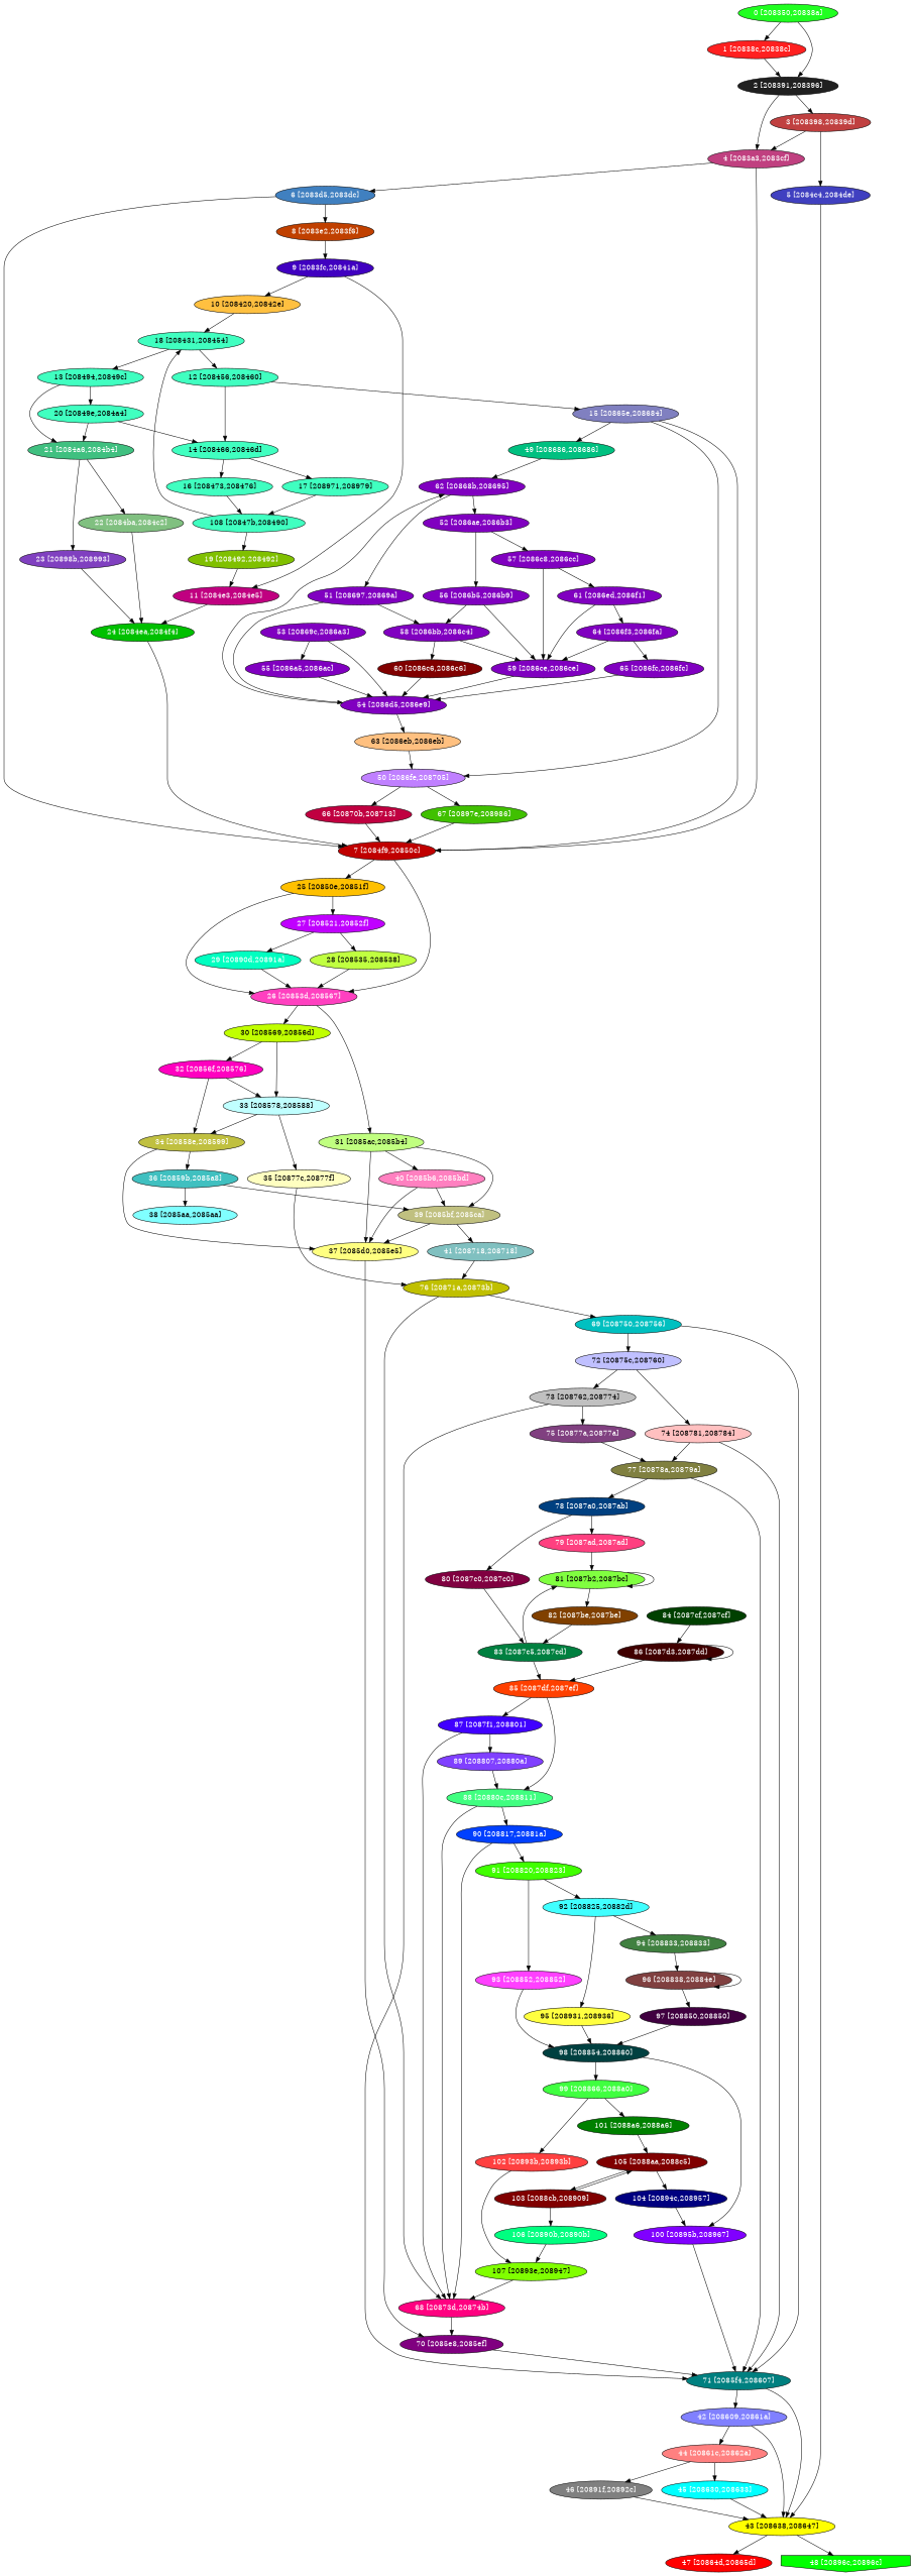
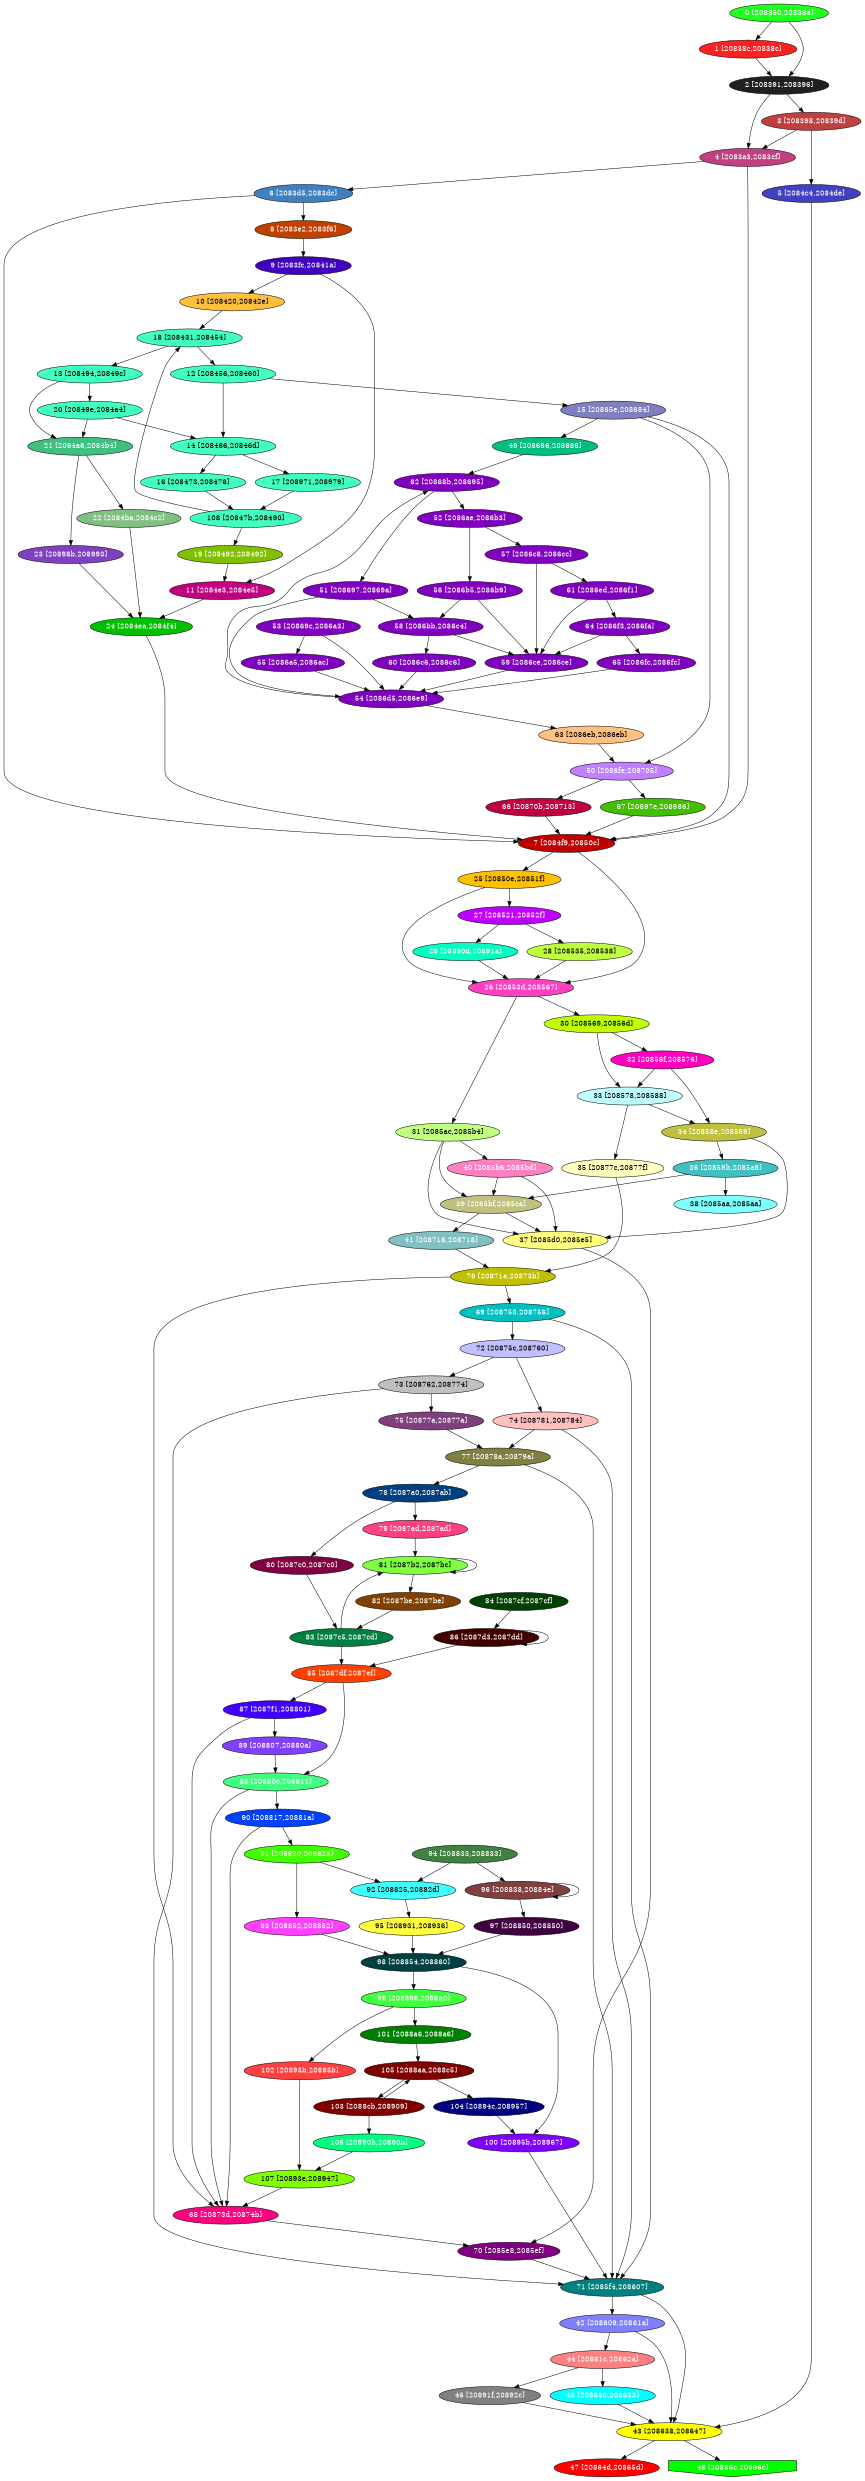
  digraph {
    node [fillcolor="#8000C0" fontcolor="#ffffff" shape=oval style=filled]
    n1 [fillcolor="#20FF20" label="0 [208350,20838a]"]
    n2 [fillcolor="#FF2020" label="1 [20838c,20838c]"]
    n3 [fillcolor="#202020" label="2 [208391,208396]"]
    n4 [fillcolor="#C04040" label="3 [208398,20839d]"]
    n5 [fillcolor="#C04080" label="4 [2083a3,2083cf]"]
    n6 [fillcolor="#4040C0" label="5 [2084c4,2084de]"]
    n7 [fillcolor="#4080C0" label="6 [2083d5,2083dc]"]
    n8 [fillcolor="#C00000" label="7 [2084f9,20850c]"]
    n9 [fillcolor="#FFFF00" fontcolor="#000000" label="43 [208638,208647]"]
    n10 [fillcolor="#C04000" label="8 [2083e2,2083f6]"]
    n11 [fillcolor="#FFC000" fontcolor="#000000" label="25 [20850e,20851f]"]
    n12 [fillcolor="#FF40C0" label="26 [20853d,208567]"]
    n13 [fillcolor="#FF0000" label="47 [20864d,20865d]"]
    n14 [fillcolor="#00FF00" label="48 [20896c,20896c]" shape=invhouse]
    n15 [fillcolor="#4000C0" label="9 [2083fc,20841a]"]
    n16 [fillcolor="#C000FF" label="27 [208521,20852f]"]
    n17 [fillcolor="#C0FF00" fontcolor="#000000" label="30 [208569,20856d]"]
    n18 [fillcolor="#C0FF80" fontcolor="#000000" label="31 [2085ac,2085b4]"]
    n19 [fillcolor="#FFC040" fontcolor="#000000" label="10 [208420,20842e]"]
    n20 [fillcolor="#C00080" label="11 [2084e3,2084e5]"]
    n21 [fillcolor="#40FFC0" fontcolor="#000000" label="18 [208431,208454]"]
    n22 [fillcolor="#00C000" label="24 [2084ea,2084f4]"]
    n23 [fillcolor="#40FFC0" fontcolor="#000000" label="12 [208456,208460]"]
    n24 [fillcolor="#40FFC0" fontcolor="#000000" label="13 [208494,20849c]"]
    n25 [fillcolor="#40FFC0" fontcolor="#000000" label="14 [208466,20846d]"]
    n26 [fillcolor="#8080C0" label="15 [20865e,208684]"]
    n27 [fillcolor="#40FFC0" fontcolor="#000000" label="16 [208473,208476]"]
    n28 [fillcolor="#40FFC0" fontcolor="#000000" label="17 [208971,208979]"]
    n29 [fillcolor="#00C080" label="49 [208686,208686]"]
    n30 [fillcolor="#C080FF" label="50 [2086fe,208705]"]
    n31 [fillcolor="#40FFC0" fontcolor="#000000" label="20 [20849e,2084a4]"]
    n32 [fillcolor="#40C080" label="21 [2084a6,2084b4]"]
    n33 [fillcolor="#80C080" label="22 [2084ba,2084c2]"]
    n34 [fillcolor="#8040C0" label="23 [20898b,208993]"]
    n35 [fillcolor="#40FFC0" fontcolor="#000000" label="108 [20847b,208490]"]
    n36 [label="62 [20868b,208695]"]
    n37 [fillcolor="#C00040" label="66 [20870b,208713]"]
    n38 [fillcolor="#40C000" label="67 [20897e,208986]"]
    n39 [fillcolor="#80C000" label="19 [208492,208492]"]
    n40 [fillcolor="#C0FF40" fontcolor="#000000" label="28 [208535,208538]"]
    n41 [fillcolor="#00FFC0" label="29 [20890d,20891a]"]
    n42 [fillcolor="#FF00C0" label="32 [20856f,208576]"]
    n43 [fillcolor="#C0FFFF" fontcolor="#000000" label="33 [208578,208588]"]
    n44 [fillcolor="#C0C080" label="39 [2085bf,2085ca]"]
    n45 [fillcolor="#FF80C0" label="40 [2085b6,2085bd]"]
    n46 [fillcolor="#FFFF80" fontcolor="#000000" label="37 [2085d0,2085e5]"]
    n47 [fillcolor="#C0C040" label="34 [20858e,208599]"]
    n48 [fillcolor="#FFFFC0" fontcolor="#000000" label="35 [20877c,20877f]"]
    n49 [fillcolor="#80C0C0" label="41 [208718,208718]"]
    n50 [fillcolor="#40C0C0" label="36 [20859b,2085a8]"]
    n51 [fillcolor="#C0C000" label="76 [20871a,20873b]"]
    n52 [fillcolor="#80FFFF" fontcolor="#000000" label="38 [2085aa,2085aa]"]
    n53 [fillcolor="#800080" label="70 [2085e8,2085ef]"]
    n54 [fillcolor="#FF0080" label="68 [20873d,20874b]"]
    n55 [fillcolor="#00C0C0" label="69 [208750,208756]"]
    n56 [fillcolor="#008080" label="71 [2085f4,208607]"]
    n57 [fillcolor="#8080FF" label="42 [208609,20861a]"]
    n58 [fillcolor="#FF8080" label="44 [20861c,20862a]"]
    n59 [fillcolor="#00FFFF" label="45 [208630,208633]"]
    n60 [fillcolor="#808080" label="46 [20891f,20892c]"]
    n61 [label="51 [208697,20869a]"]
    n62 [label="52 [2086ae,2086b3]"]
    n63 [label="54 [2086d5,2086e9]"]
    n64 [label="58 [2086bb,2086c4]"]
    n65 [label="53 [20869c,2086a3]"]
    n66 [label="55 [2086a5,2086ac]"]
    n67 [fillcolor="#FFC080" fontcolor="#000000" label="63 [2086eb,2086eb]"]
    n68 [label="56 [2086b5,2086b9]"]
    n69 [label="57 [2086c8,2086cc]"]
    n70 [label="59 [2086ce,2086ce]"]
    n71 [label="61 [2086ed,2086f1]"]
-   n72 [fillcolor="#800000" label="60 [2086c6,2086c6]"]
+   n72 [label="60 [2086c6,2086c6]"]
    n73 [label="64 [2086f3,2086fa]"]
    n74 [label="65 [2086fc,2086fc]"]
    n75 [fillcolor="#C0C0FF" fontcolor="#000000" label="72 [20875c,208760]"]
    n76 [fillcolor="#C0C0C0" fontcolor="#000000" label="73 [208762,208774]"]
    n77 [fillcolor="#FFC0C0" fontcolor="#000000" label="74 [208781,208784]"]
    n78 [fillcolor="#804080" label="75 [20877a,20877a]"]
    n79 [fillcolor="#808040" label="77 [20878a,20879a]"]
    n80 [fillcolor="#004080" label="78 [2087a0,2087ab]"]
    n81 [fillcolor="#FF4080" label="79 [2087ad,2087ad]"]
    n82 [fillcolor="#800040" label="80 [2087c0,2087c0]"]
    n83 [fillcolor="#80FF40" fontcolor="#000000" label="81 [2087b2,2087bc]"]
    n84 [fillcolor="#008040" label="83 [2087c5,2087cd]"]
    n85 [fillcolor="#804000" label="82 [2087be,2087be]"]
    n86 [fillcolor="#FF4000" label="85 [2087df,2087ef]"]
    n87 [fillcolor="#004000" label="84 [2087cf,2087cf]"]
    n88 [fillcolor="#400000" label="86 [2087d3,2087dd]"]
    n89 [fillcolor="#4000FF" label="87 [2087f1,208801]"]
    n90 [fillcolor="#40FF80" label="88 [20880c,208811]"]
    n91 [fillcolor="#8040FF" label="89 [208807,20880a]"]
    n92 [fillcolor="#0040FF" label="90 [208817,20881a]"]
    n93 [fillcolor="#40FF00" label="91 [208820,208823]"]
    n94 [fillcolor="#40FFFF" fontcolor="#000000" label="92 [208825,20882d]"]
    n95 [fillcolor="#FF40FF" label="93 [208852,208852]"]
    n96 [fillcolor="#408040" label="94 [208833,208833]"]
    n97 [fillcolor="#FFFF40" fontcolor="#000000" label="95 [208931,208936]"]
    n98 [fillcolor="#004040" label="98 [208854,208860]"]
    n99 [fillcolor="#804040" label="96 [208838,20884e]"]
    n100 [fillcolor="#40FF40" label="99 [208866,2088a0]"]
    n101 [fillcolor="#8000FF" label="100 [20895b,208967]"]
    n102 [fillcolor="#400040" label="97 [208850,208850]"]
    n103 [fillcolor="#008000" label="101 [2088a6,2088a6]"]
    n104 [fillcolor="#FF4040" label="102 [20893b,20893b]"]
    n105 [fillcolor="#800000" label="105 [2088aa,2088c5]"]
    n106 [fillcolor="#80FF00" fontcolor="#000000" label="107 [20893e,208947]"]
    n107 [fillcolor="#800000" label="103 [2088cb,208909]"]
    n108 [fillcolor="#000080" label="104 [20894c,208957]"]
    n109 [fillcolor="#00FF80" label="106 [20890b,20890b]"]
    n1 -> n2
    n1 -> n3
    n2 -> n3
    n3 -> n4
    n3 -> n5
    n4 -> n5
    n4 -> n6
    n5 -> n7
    n5 -> n8
    n6 -> n9
    n7 -> n8
    n7 -> n10
    n8 -> n11
    n8 -> n12
    n9 -> n13
    n9 -> n14
    n10 -> n15
    n11 -> n12
    n11 -> n16
    n12 -> n17
    n12 -> n18
    n15 -> n19
    n15 -> n20
    n16 -> n40
    n16 -> n41
    n17 -> n42
    n17 -> n43
    n18 -> n44
    n18 -> n45
    n18 -> n46
    n19 -> n21
    n20 -> n22
    n21 -> n23
    n21 -> n24
    n22 -> n8
    n23 -> n25
    n23 -> n26
    n24 -> n31
    n24 -> n32
    n25 -> n27
    n25 -> n28
    n26 -> n8
    n26 -> n29
    n26 -> n30
    n27 -> n35
    n28 -> n35
    n29 -> n36
    n30 -> n37
    n30 -> n38
    n31 -> n25
    n31 -> n32
    n32 -> n33
    n32 -> n34
    n33 -> n22
    n34 -> n22
    n35 -> n21
    n35 -> n39
    n36 -> n61
    n36 -> n62
    n37 -> n8
    n38 -> n8
    n39 -> n20
    n40 -> n12
    n41 -> n12
    n42 -> n43
    n42 -> n47
    n43 -> n47
    n43 -> n48
    n44 -> n46
    n44 -> n49
    n45 -> n44
    n45 -> n46
    n46 -> n53
    n47 -> n46
    n47 -> n50
    n48 -> n51
    n49 -> n51
    n50 -> n44
    n50 -> n52
    n51 -> n54
    n51 -> n55
    n53 -> n56
    n54 -> n53
    n55 -> n56
    n55 -> n75
    n56 -> n9
    n56 -> n57
    n57 -> n9
    n57 -> n58
    n58 -> n59
    n58 -> n60
    n59 -> n9
    n60 -> n9
    n61 -> n63
    n61 -> n64
    n62 -> n68
    n62 -> n69
    n63 -> n36
    n63 -> n67
    n64 -> n70
    n64 -> n72
    n65 -> n63
    n65 -> n66
    n66 -> n63
    n67 -> n30
    n68 -> n64
    n68 -> n70
    n69 -> n70
    n69 -> n71
    n70 -> n63
    n71 -> n70
    n71 -> n73
    n72 -> n63
    n73 -> n70
    n73 -> n74
    n74 -> n63
    n75 -> n76
    n75 -> n77
    n76 -> n56
    n76 -> n78
    n77 -> n56
    n77 -> n79
    n78 -> n79
    n79 -> n56
    n79 -> n80
    n80 -> n81
    n80 -> n82
    n81 -> n83
    n82 -> n84
    n83 -> n83
    n83 -> n85
    n84 -> n83
    n84 -> n86
    n85 -> n84
    n86 -> n89
    n86 -> n90
    n87 -> n88
    n88 -> n86
    n88 -> n88
    n89 -> n54
    n89 -> n91
    n90 -> n54
    n90 -> n92
    n91 -> n90
    n92 -> n54
    n92 -> n93
    n93 -> n94
    n93 -> n95
-   n94 -> n96
+   n96 -> n94
    n94 -> n97
    n95 -> n98
    n96 -> n99
    n97 -> n98
    n98 -> n100
    n98 -> n101
    n99 -> n99
    n99 -> n102
    n100 -> n103
    n100 -> n104
    n101 -> n56
    n102 -> n98
    n103 -> n105
    n104 -> n106
    n105 -> n107
    n105 -> n108
    n106 -> n54
    n107 -> n105
    n107 -> n109
    n108 -> n101
    n109 -> n106
  }
